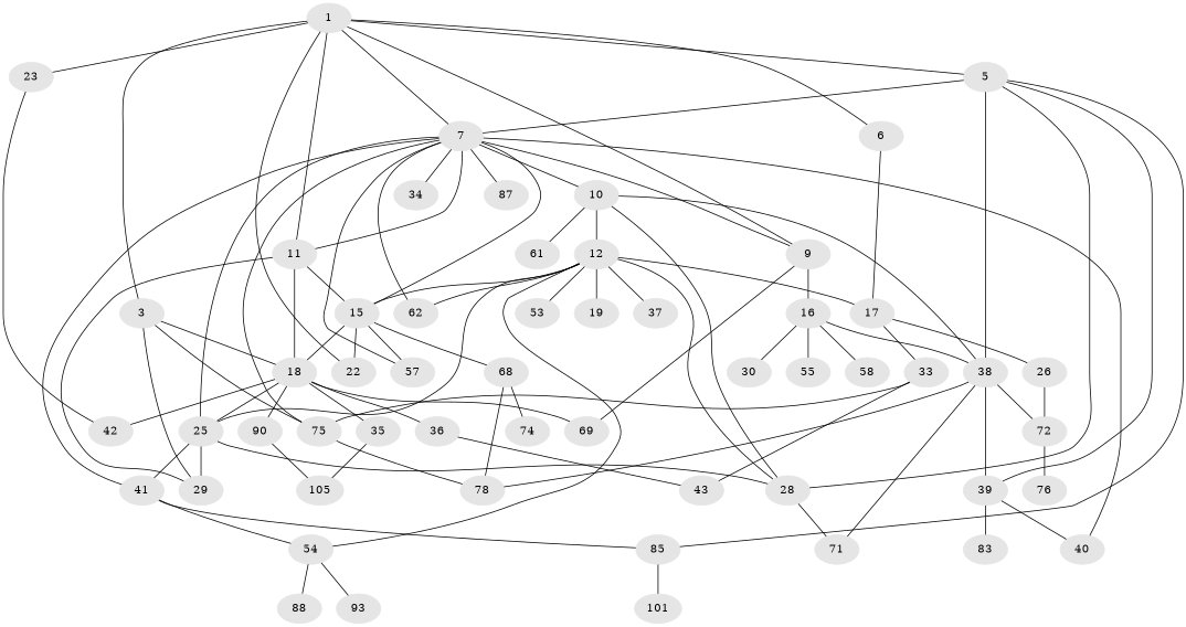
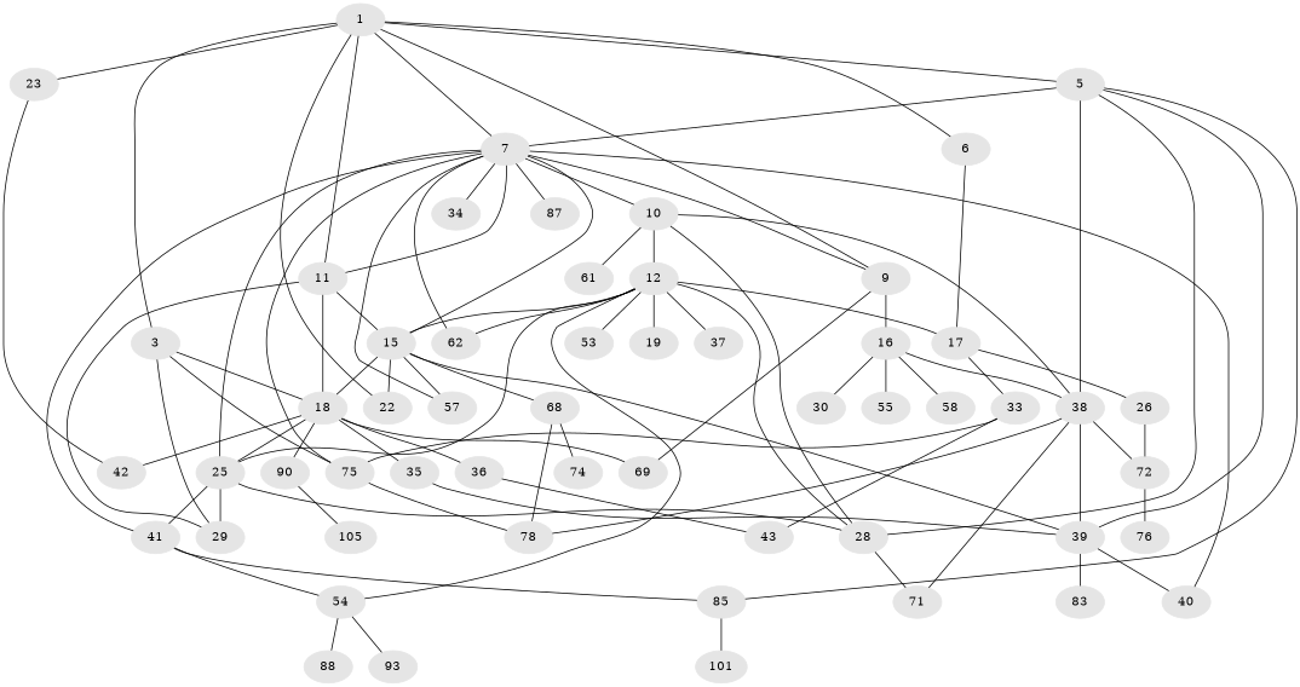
  graph {
    node [color=gray90 style=filled]
    1 [super="+2+77"]
    3 [super="+14"]
    5 [super="+66+31+52"]
    6
    7 [super="+50+8+47"]
    9 [super="+27+100"]
    11 [super="+67"]
    22
    23
    18 [super="+46+21+20"]
    29 [super="+109"]
    75 [super="+89"]
    38 [super="+80+64+79"]
    28 [super="+59"]
    39 [super="+95"]
    85 [super="+96"]
    17
    10
    15 [super="+45"]
    25 [super="+73"]
    34
    40 [super="+51+65"]
    41
    57
    62 [super="+63"]
    87
    16
    69
    42
    72
    71
    78 [super="+86"]
    35
    36
    90
    83
    101
    26
    33
    12 [super="+32+13"]
    61
    68
    54
    30
    55 [super="+84"]
    58
    19 [super="+44"]
    37
    53
    88
    93
    74
    43
    105
    76
    1 -- 3
    1 -- 5
    1 -- 6
    1 -- 7
    1 -- 9
    1 -- 11
    1 -- 22
    1 -- 23
    3 -- 18
    3 -- 29
    3 -- 75
    5 -- 7 [weight=2]
    5 -- 38
    5 -- 28
    5 -- 39
    5 -- 85
    6 -- 17
    7 -- 9
    7 -- 11
    7 -- 75
    7 -- 10
    7 -- 15
    7 -- 25
    7 -- 34
    7 -- 40
    7 -- 41
    7 -- 57
    7 -- 62
    7 -- 87
    9 -- 16 [weight=2]
    9 -- 69
    11 -- 18
    11 -- 29
    11 -- 15
    23 -- 42
    18 -- 25
    18 -- 69
    18 -- 42
    18 -- 35
    18 -- 36
    18 -- 90
    75 -- 78
    38 -- 39
    38 -- 72
    38 -- 71
    38 -- 78
    28 -- 71
    39 -- 40
    39 -- 83
    85 -- 101
    17 -- 26
    17 -- 33
    10 -- 38
    10 -- 28
    10 -- 12 [weight=2]
    10 -- 61
    15 -- 22
    15 -- 18
+   15 -- 39
    15 -- 57
    15 -- 68
    25 -- 29
    25 -- 28
    25 -- 41
    41 -- 85
    41 -- 54
    16 -- 38
    16 -- 30
    16 -- 55
    16 -- 58
    72 -- 76
-   35 -- 105
+   35 -- 39
    36 -- 43
    90 -- 105
    26 -- 72
    33 -- 75
    33 -- 43
    12 -- 28
    12 -- 17
    12 -- 15
    12 -- 25
    12 -- 62
    12 -- 54
    12 -- 19
    12 -- 37
    12 -- 53
    68 -- 78
    68 -- 74
    54 -- 88
    54 -- 93
  }
